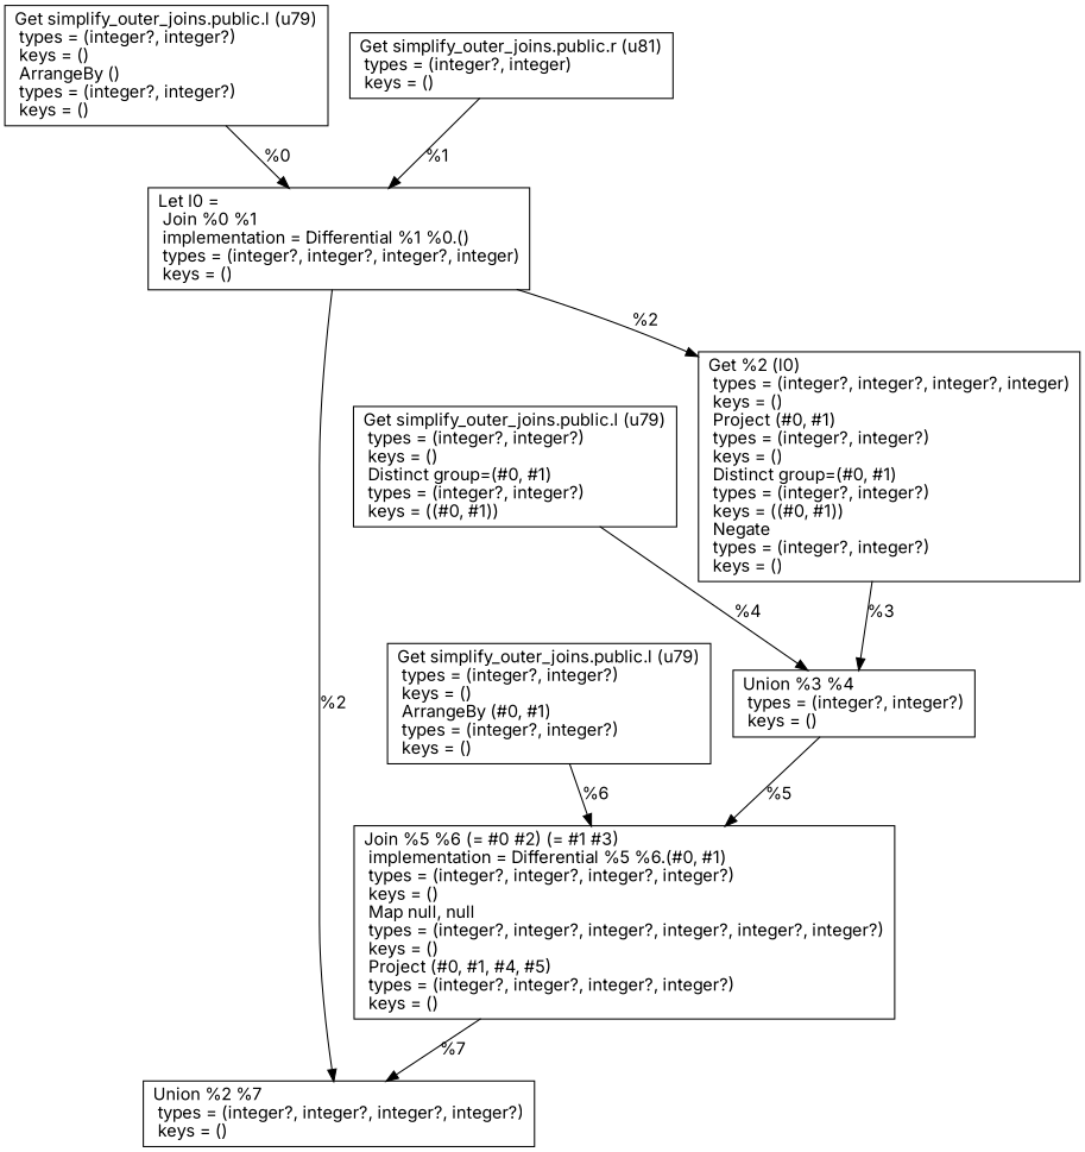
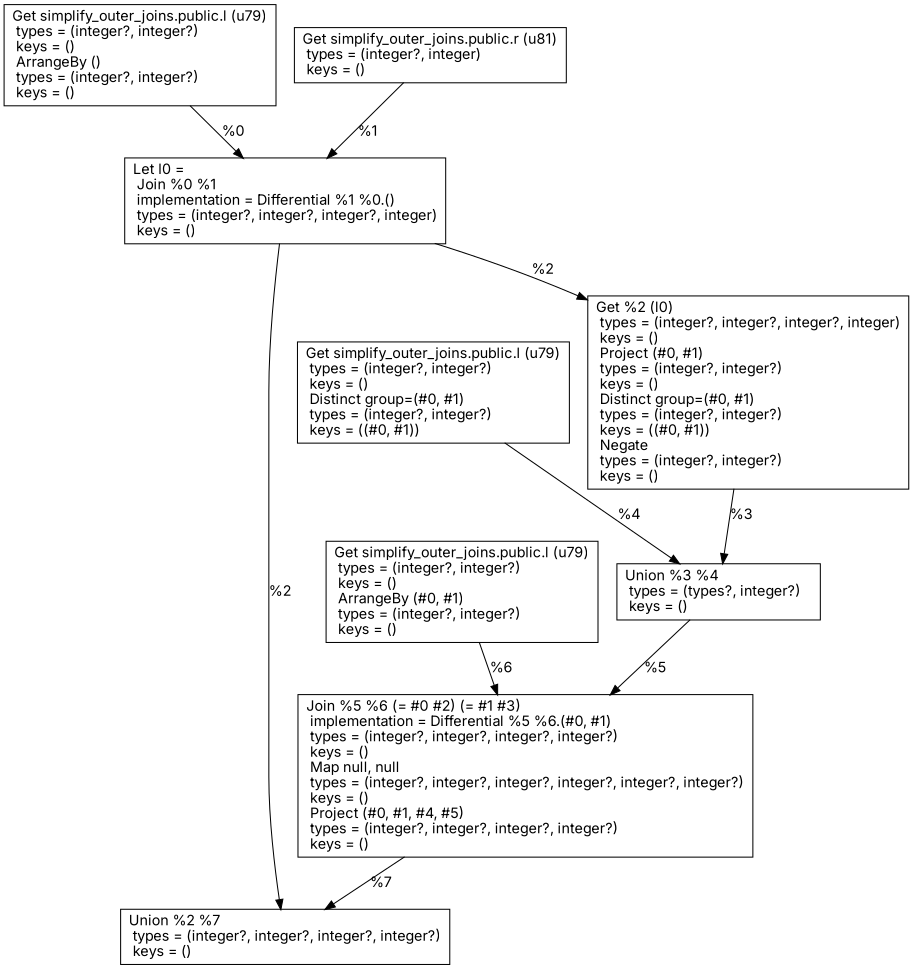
  digraph {
    fontname=Inter
    node [shape=record fontname=Inter]
    edge [fontname=Inter]
    n1 [label=" Get simplify_outer_joins.public.l (u79)\l  types = (integer?, integer?)\l  keys = ()\l ArrangeBy ()\l  types = (integer?, integer?)\l  keys = ()\l"]
    n2 [label="Let l0 =\l Join %0 %1\l  implementation = Differential %1 %0.()\l  types = (integer?, integer?, integer?, integer)\l  keys = ()\l"]
    n3 [label=" Get simplify_outer_joins.public.r (u81)\l  types = (integer?, integer)\l  keys = ()\l"]
    n4 [label=" Get %2 (l0)\l  types = (integer?, integer?, integer?, integer)\l  keys = ()\l Project (#0, #1)\l  types = (integer?, integer?)\l  keys = ()\l Distinct group=(#0, #1)\l  types = (integer?, integer?)\l  keys = ((#0, #1))\l Negate\l  types = (integer?, integer?)\l  keys = ()\l"]
    n5 [label=" Union %2 %7\l  types = (integer?, integer?, integer?, integer?)\l  keys = ()\l"]
-   n6 [label=" Union %3 %4\l  types = (integer?, integer?)\l  keys = ()\l"]
+   n6 [label=" Union %3 %4\l  types = (types?, integer?)\l  keys = ()\l"]
    n7 [label=" Get simplify_outer_joins.public.l (u79)\l  types = (integer?, integer?)\l  keys = ()\l Distinct group=(#0, #1)\l  types = (integer?, integer?)\l  keys = ((#0, #1))\l"]
    n8 [label=" Join %5 %6 (= #0 #2) (= #1 #3)\l  implementation = Differential %5 %6.(#0, #1)\l  types = (integer?, integer?, integer?, integer?)\l  keys = ()\l Map null, null\l  types = (integer?, integer?, integer?, integer?, integer?, integer?)\l  keys = ()\l Project (#0, #1, #4, #5)\l  types = (integer?, integer?, integer?, integer?)\l  keys = ()\l"]
    n9 [label=" Get simplify_outer_joins.public.l (u79)\l  types = (integer?, integer?)\l  keys = ()\l ArrangeBy (#0, #1)\l  types = (integer?, integer?)\l  keys = ()\l"]
    n1 -> n2 [label="%0\l"]
    n2 -> n4 [label="%2\l"]
    n2 -> n5 [label="%2\l"]
    n3 -> n2 [label="%1\l"]
    n4 -> n6 [label="%3\l"]
    n6 -> n8 [label="%5\l"]
    n7 -> n6 [label="%4\l"]
    n8 -> n5 [label="%7\l"]
    n9 -> n8 [label="%6\l"]
  }
